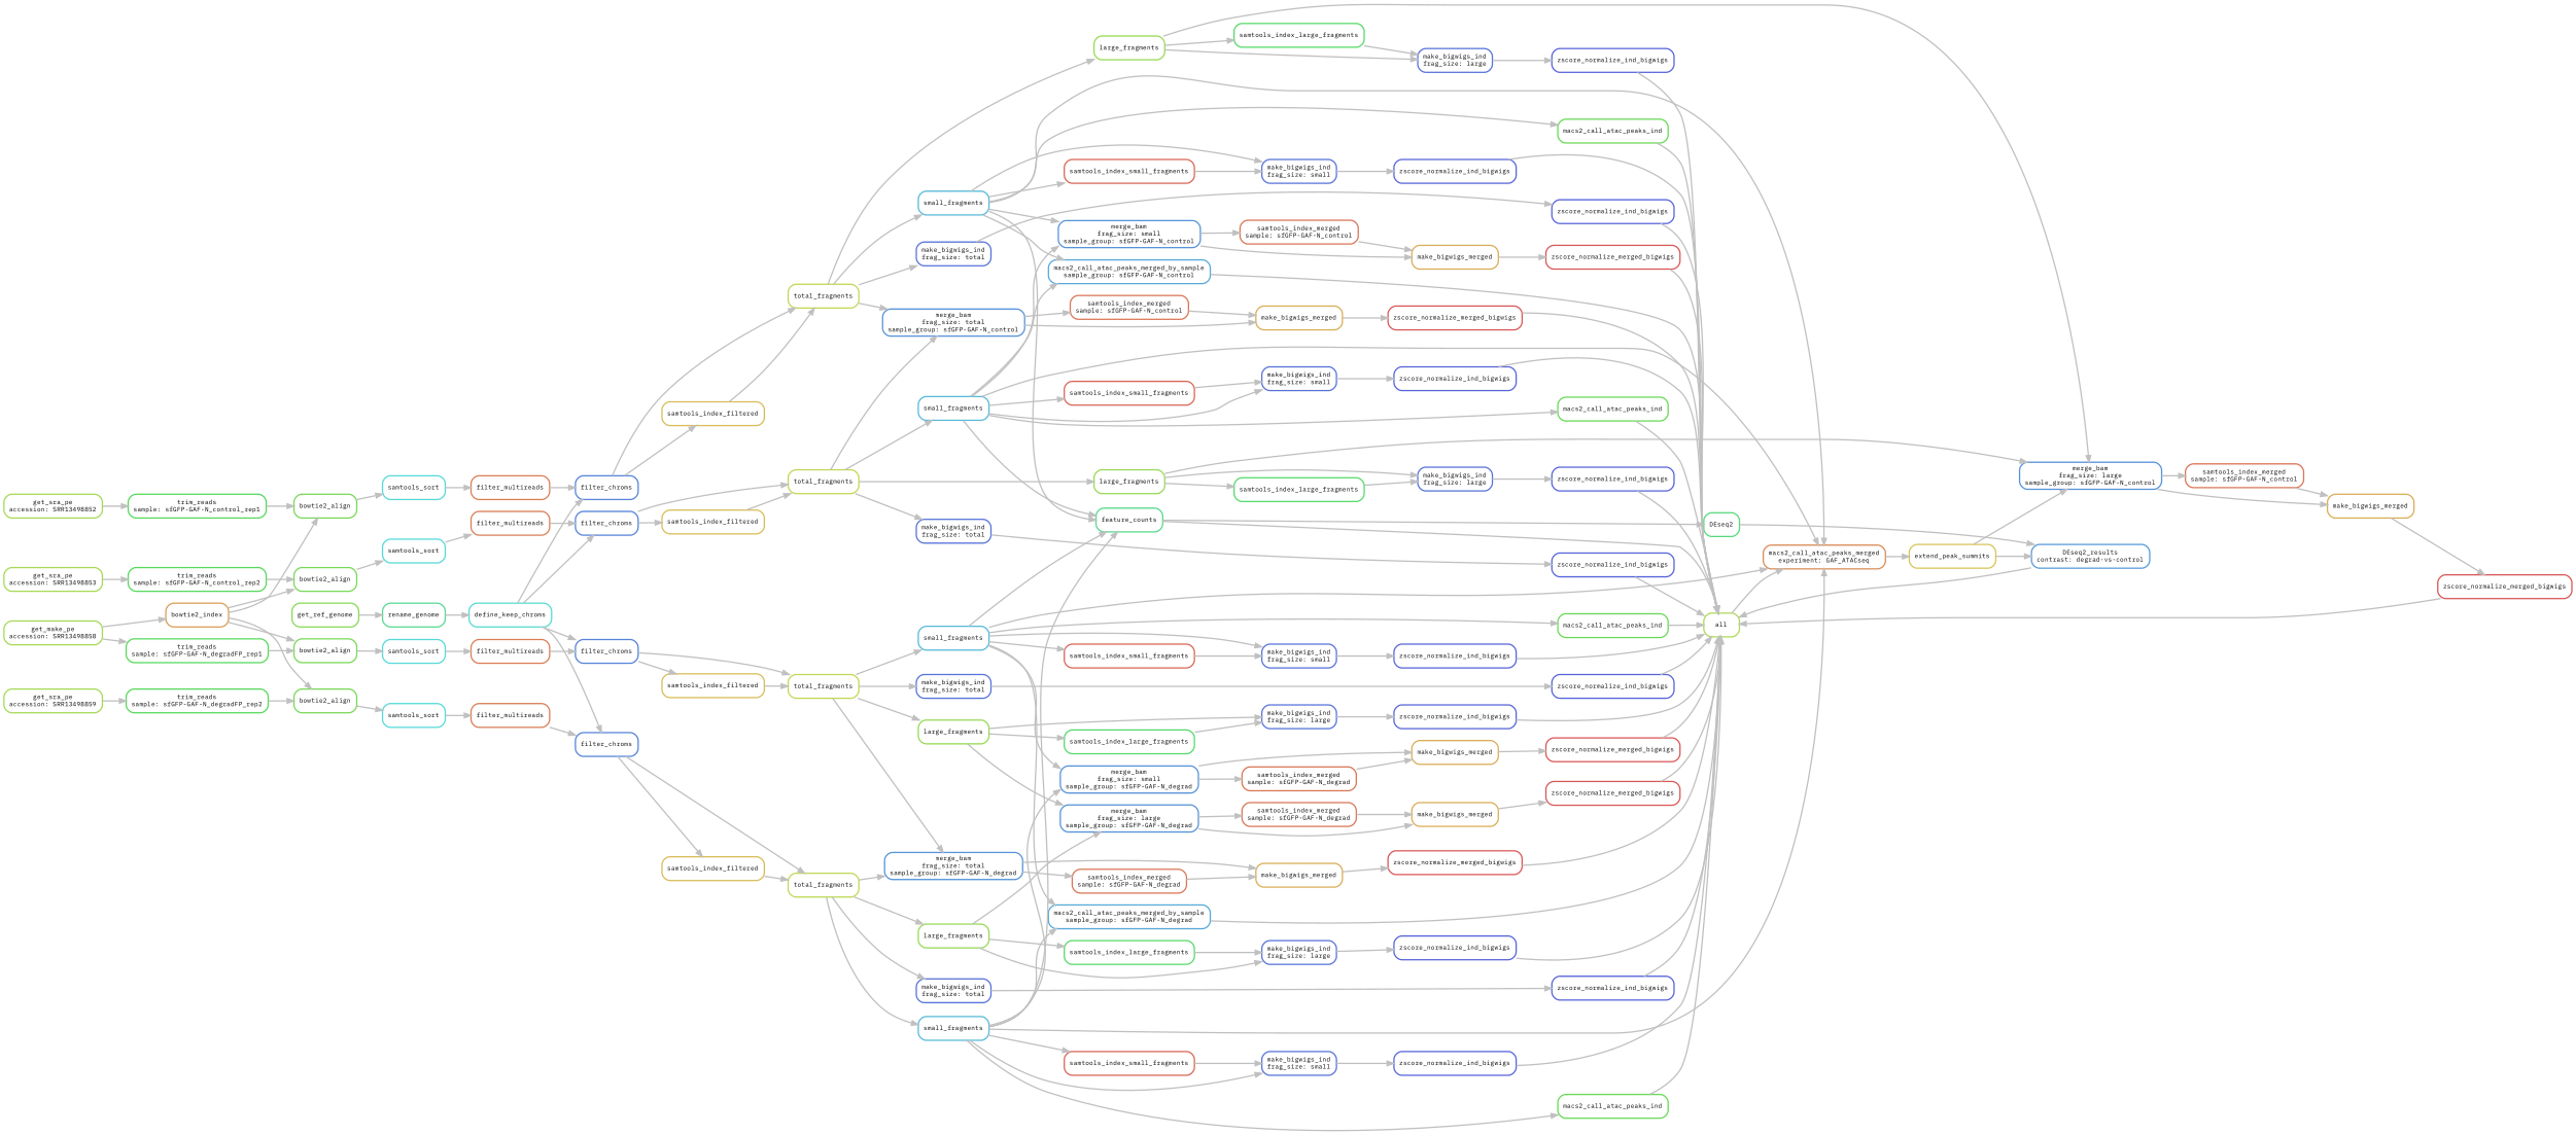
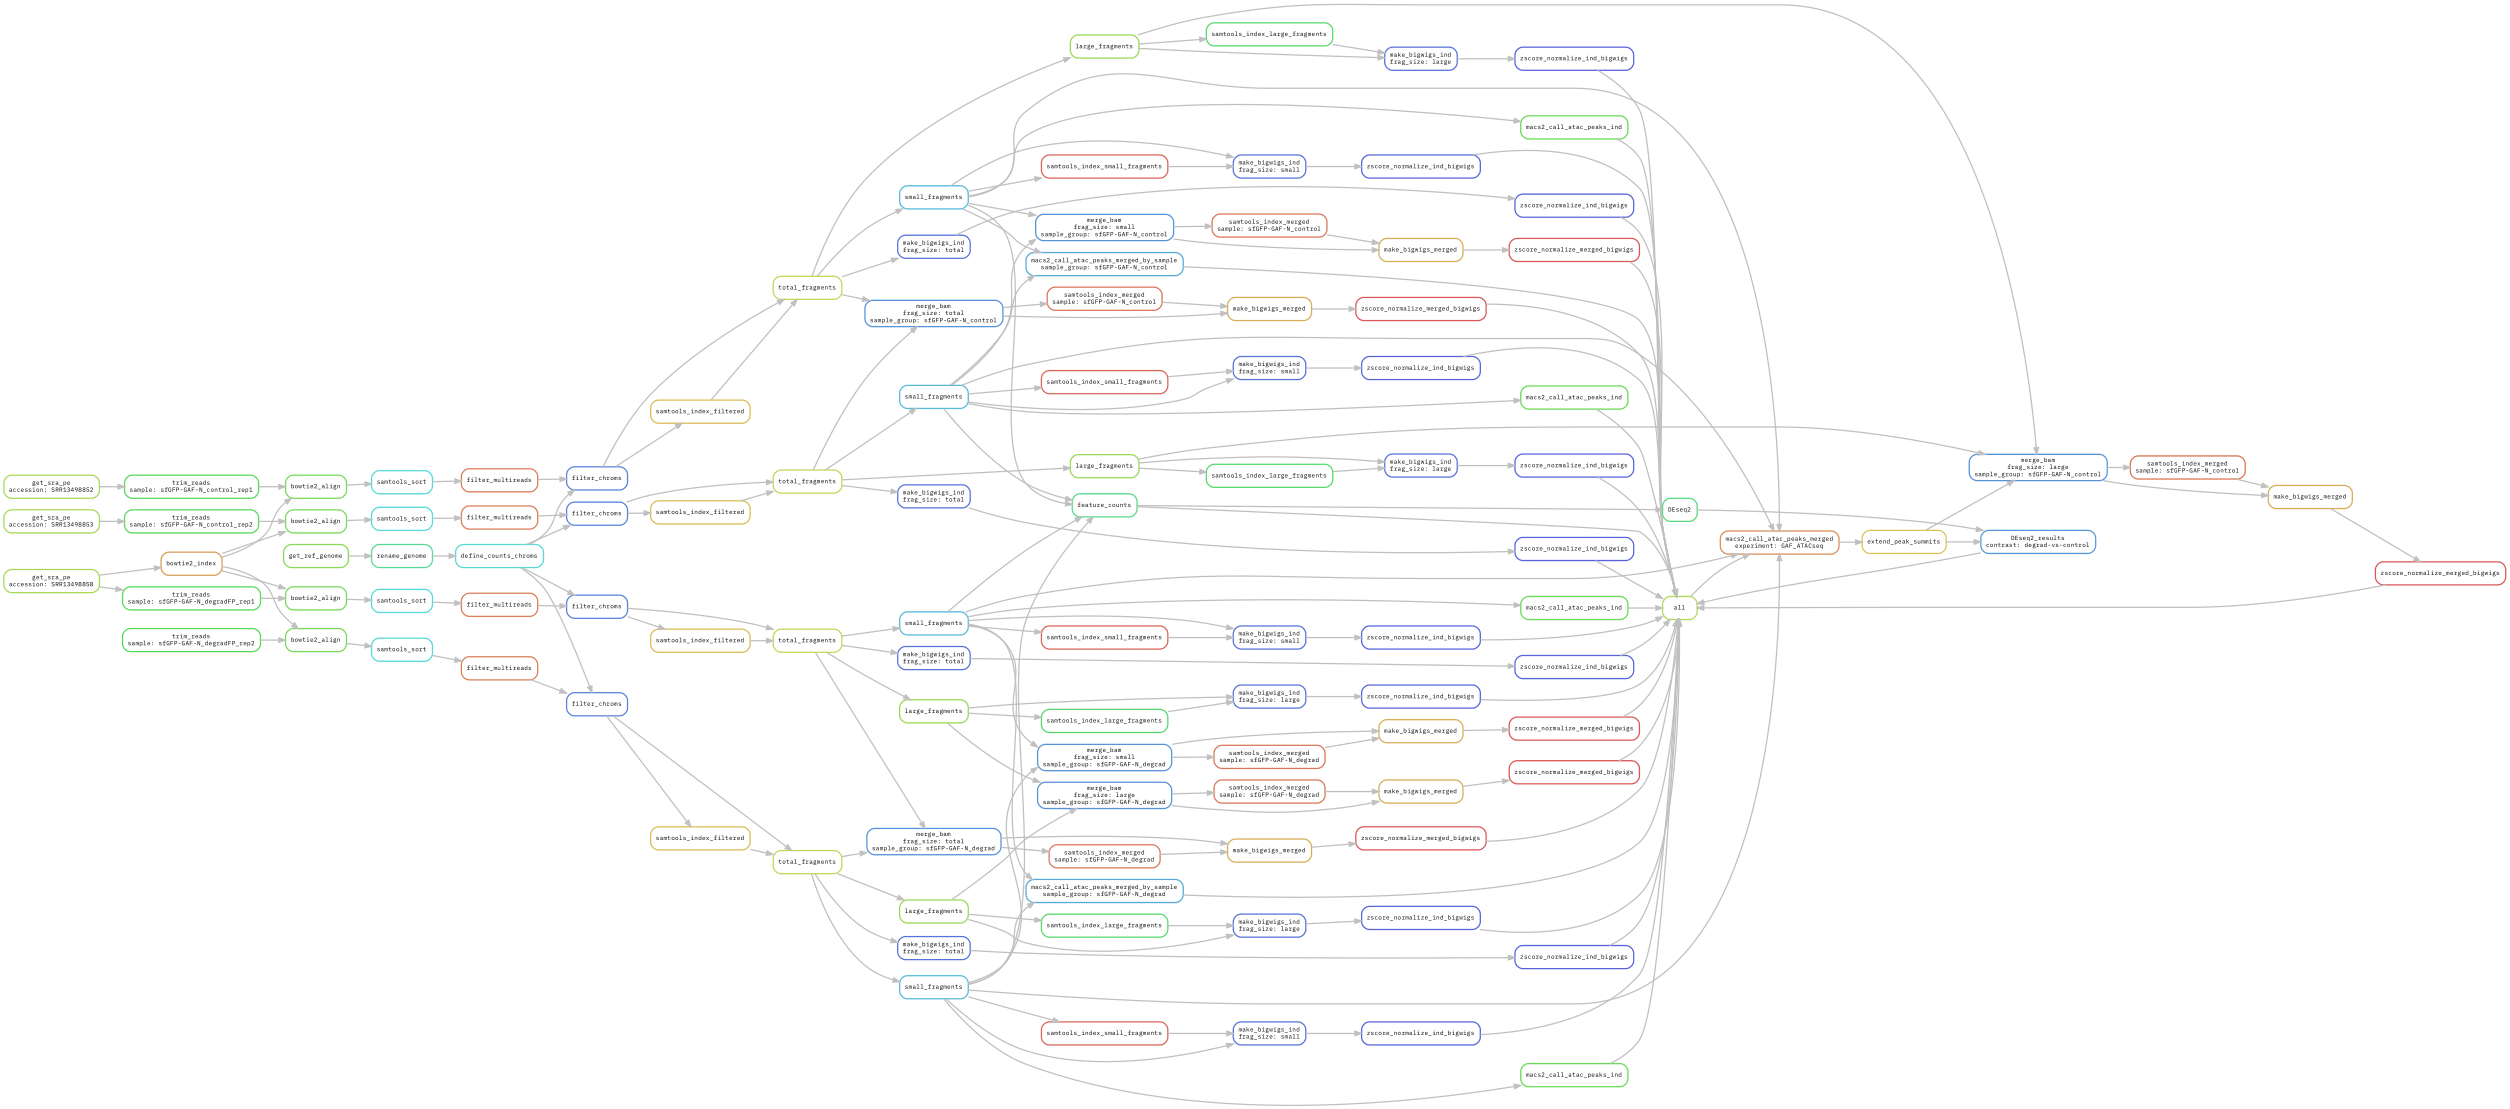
  digraph {
    bgcolor=white
    fontname="IBM Plex Mono"
    rankdir=LR
    node [color="0.65 0.6 0.85" fontname="IBM Plex Mono" fontsize=10 penwidth=2 shape=box style=rounded]
    edge [color=grey fontname="IBM Plex Mono" penwidth=2]
    n1 [color="0.22 0.6 0.85" label=all]
    n2 [color="0.07 0.6 0.85" label="macs2_call_atac_peaks_merged\nexperiment: GAF_ATACseq"]
    n3 [label=zscore_normalize_ind_bigwigs]
    n4 [color="0.63 0.6 0.85" label="make_bigwigs_ind\nfrag_size: small"]
    n5 [color="0.54 0.6 0.85" label=small_fragments]
    n6 [color="0.02 0.6 0.85" label=samtools_index_small_fragments]
    n7 [color="0.59 0.6 0.85" label="merge_bam\nfrag_size: small\nsample_group: sfGFP-GAF-N_control"]
    n8 [color="0.31 0.6 0.85" label=macs2_call_atac_peaks_ind]
    n9 [color="0.56 0.6 0.85" label="macs2_call_atac_peaks_merged_by_sample\nsample_group: sfGFP-GAF-N_control"]
    n10 [color="0.40 0.6 0.85" label=feature_counts]
    n11 [color="0.11 0.6 0.85" label=make_bigwigs_merged]
    n12 [color="0.04 0.6 0.85" label="samtools_index_merged\nsample: sfGFP-GAF-N_control"]
    n13 [color="0.14 0.6 0.85" label=extend_peak_summits]
    n14 [color="0.38 0.6 0.85" label=DEseq2]
    n15 [color="0.20 0.6 0.85" label=total_fragments]
    n16 [color="0.25 0.6 0.85" label=large_fragments]
    n17 [color="0.63 0.6 0.85" label="make_bigwigs_ind\nfrag_size: total"]
    n18 [color="0.59 0.6 0.85" label="merge_bam\nfrag_size: total\nsample_group: sfGFP-GAF-N_control"]
    n19 [color="0.63 0.6 0.85" label="make_bigwigs_ind\nfrag_size: large"]
    n20 [color="0.36 0.6 0.85" label=samtools_index_large_fragments]
    n21 [color="0.59 0.6 0.85" label="merge_bam\nfrag_size: large\nsample_group: sfGFP-GAF-N_control"]
    n22 [label=zscore_normalize_ind_bigwigs]
    n23 [color="0.11 0.6 0.85" label=make_bigwigs_merged]
    n24 [color="0.04 0.6 0.85" label="samtools_index_merged\nsample: sfGFP-GAF-N_control"]
    n25 [color="0.61 0.6 0.85" label=filter_chroms]
    n26 [color="0.13 0.6 0.85" label=samtools_index_filtered]
    n27 [color="0.05 0.6 0.85" label=filter_multireads]
    n28 [color="0.50 0.6 0.85" label=samtools_sort]
    n29 [color="0.29 0.6 0.85" label=bowtie2_align]
    n30 [color="0.34 0.6 0.85" label="trim_reads\nsample: sfGFP-GAF-N_control_rep1"]
    n31 [color="0.23 0.6 0.85" label="get_sra_pe\naccession: SRR13498852"]
    n32 [color="0.09 0.6 0.85" label=bowtie2_index]
    n33 [color="0.29 0.6 0.85" label=bowtie2_align]
    n34 [color="0.29 0.6 0.85" label=bowtie2_align]
    n35 [color="0.29 0.6 0.85" label=bowtie2_align]
    n36 [color="0.50 0.6 0.85" label=samtools_sort]
    n37 [color="0.50 0.6 0.85" label=samtools_sort]
    n38 [color="0.50 0.6 0.85" label=samtools_sort]
    n39 [color="0.41 0.6 0.85" label=rename_genome]
-   n40 [color="0.49 0.6 0.85" label=define_keep_chroms]
+   n40 [color="0.49 0.6 0.85" label=define_counts_chroms]
    n41 [color="0.61 0.6 0.85" label=filter_chroms]
    n42 [color="0.61 0.6 0.85" label=filter_chroms]
    n43 [color="0.61 0.6 0.85" label=filter_chroms]
    n44 [color="0.27 0.6 0.85" label=get_ref_genome]
    n45 [color="0.20 0.6 0.85" label=total_fragments]
    n46 [color="0.13 0.6 0.85" label=samtools_index_filtered]
    n47 [color="0.20 0.6 0.85" label=total_fragments]
    n48 [color="0.13 0.6 0.85" label=samtools_index_filtered]
    n49 [color="0.20 0.6 0.85" label=total_fragments]
    n50 [color="0.13 0.6 0.85" label=samtools_index_filtered]
    n51 [label=zscore_normalize_ind_bigwigs]
    n52 [color="0.11 0.6 0.85" label=make_bigwigs_merged]
    n53 [color="0.04 0.6 0.85" label="samtools_index_merged\nsample: sfGFP-GAF-N_control"]
    n54 [label=zscore_normalize_ind_bigwigs]
    n55 [color="0.63 0.6 0.85" label="make_bigwigs_ind\nfrag_size: small"]
    n56 [color="0.54 0.6 0.85" label=small_fragments]
    n57 [color="0.02 0.6 0.85" label=samtools_index_small_fragments]
    n58 [color="0.31 0.6 0.85" label=macs2_call_atac_peaks_ind]
    n59 [color="0.25 0.6 0.85" label=large_fragments]
    n60 [color="0.63 0.6 0.85" label="make_bigwigs_ind\nfrag_size: total"]
    n61 [color="0.63 0.6 0.85" label="make_bigwigs_ind\nfrag_size: large"]
    n62 [color="0.36 0.6 0.85" label=samtools_index_large_fragments]
    n63 [label=zscore_normalize_ind_bigwigs]
    n64 [color="0.05 0.6 0.85" label=filter_multireads]
    n65 [color="0.34 0.6 0.85" label="trim_reads\nsample: sfGFP-GAF-N_control_rep2"]
    n66 [color="0.23 0.6 0.85" label="get_sra_pe\naccession: SRR13498853"]
    n67 [label=zscore_normalize_ind_bigwigs]
    n68 [label=zscore_normalize_ind_bigwigs]
    n69 [color="0.63 0.6 0.85" label="make_bigwigs_ind\nfrag_size: small"]
    n70 [color="0.54 0.6 0.85" label=small_fragments]
    n71 [color="0.02 0.6 0.85" label=samtools_index_small_fragments]
    n72 [color="0.59 0.6 0.85" label="merge_bam\nfrag_size: small\nsample_group: sfGFP-GAF-N_degrad"]
    n73 [color="0.31 0.6 0.85" label=macs2_call_atac_peaks_ind]
    n74 [color="0.56 0.6 0.85" label="macs2_call_atac_peaks_merged_by_sample\nsample_group: sfGFP-GAF-N_degrad"]
    n75 [color="0.11 0.6 0.85" label=make_bigwigs_merged]
    n76 [color="0.04 0.6 0.85" label="samtools_index_merged\nsample: sfGFP-GAF-N_degrad"]
    n77 [color="0.25 0.6 0.85" label=large_fragments]
    n78 [color="0.63 0.6 0.85" label="make_bigwigs_ind\nfrag_size: total"]
    n79 [color="0.59 0.6 0.85" label="merge_bam\nfrag_size: total\nsample_group: sfGFP-GAF-N_degrad"]
    n80 [color="0.63 0.6 0.85" label="make_bigwigs_ind\nfrag_size: large"]
    n81 [color="0.36 0.6 0.85" label=samtools_index_large_fragments]
    n82 [color="0.59 0.6 0.85" label="merge_bam\nfrag_size: large\nsample_group: sfGFP-GAF-N_degrad"]
    n83 [label=zscore_normalize_ind_bigwigs]
    n84 [color="0.11 0.6 0.85" label=make_bigwigs_merged]
    n85 [color="0.04 0.6 0.85" label="samtools_index_merged\nsample: sfGFP-GAF-N_degrad"]
    n86 [color="0.05 0.6 0.85" label=filter_multireads]
    n87 [color="0.34 0.6 0.85" label="trim_reads\nsample: sfGFP-GAF-N_degradFP_rep1"]
-   n88 [color="0.23 0.6 0.85" label="get_make_pe\naccession: SRR13498858"]
+   n88 [color="0.23 0.6 0.85" label="get_sra_pe\naccession: SRR13498858"]
    n89 [label=zscore_normalize_ind_bigwigs]
    n90 [color="0.11 0.6 0.85" label=make_bigwigs_merged]
    n91 [color="0.04 0.6 0.85" label="samtools_index_merged\nsample: sfGFP-GAF-N_degrad"]
    n92 [label=zscore_normalize_ind_bigwigs]
    n93 [color="0.63 0.6 0.85" label="make_bigwigs_ind\nfrag_size: small"]
    n94 [color="0.54 0.6 0.85" label=small_fragments]
    n95 [color="0.02 0.6 0.85" label=samtools_index_small_fragments]
    n96 [color="0.31 0.6 0.85" label=macs2_call_atac_peaks_ind]
    n97 [color="0.25 0.6 0.85" label=large_fragments]
    n98 [color="0.63 0.6 0.85" label="make_bigwigs_ind\nfrag_size: total"]
    n99 [color="0.63 0.6 0.85" label="make_bigwigs_ind\nfrag_size: large"]
    n100 [color="0.36 0.6 0.85" label=samtools_index_large_fragments]
    n101 [label=zscore_normalize_ind_bigwigs]
    n102 [color="0.05 0.6 0.85" label=filter_multireads]
    n103 [color="0.34 0.6 0.85" label="trim_reads\nsample: sfGFP-GAF-N_degradFP_rep2"]
-   n104 [color="0.23 0.6 0.85" label="get_sra_pe\naccession: SRR13498859"]
    n105 [label=zscore_normalize_ind_bigwigs]
    n106 [color="0.00 0.6 0.85" label=zscore_normalize_merged_bigwigs]
    n107 [color="0.00 0.6 0.85" label=zscore_normalize_merged_bigwigs]
    n108 [color="0.00 0.6 0.85" label=zscore_normalize_merged_bigwigs]
    n109 [color="0.00 0.6 0.85" label=zscore_normalize_merged_bigwigs]
    n110 [color="0.00 0.6 0.85" label=zscore_normalize_merged_bigwigs]
    n111 [color="0.00 0.6 0.85" label=zscore_normalize_merged_bigwigs]
    n112 [color="0.58 0.6 0.85" label="DEseq2_results\ncontrast: degrad-vs-control"]
    n1 -> n2
    n2 -> n13
    n3 -> n1
    n4 -> n3
    n5 -> n2
    n5 -> n4
    n5 -> n6
    n5 -> n7
    n5 -> n8
    n5 -> n9
    n5 -> n10
    n6 -> n4
    n7 -> n11
    n7 -> n12
    n8 -> n1
    n9 -> n1
    n10 -> n1
    n10 -> n14
    n11 -> n106
    n12 -> n11
    n13 -> n21
    n13 -> n112
    n14 -> n112
    n15 -> n5
    n15 -> n16
    n15 -> n17
    n15 -> n18
    n16 -> n19
    n16 -> n20
    n16 -> n21
    n17 -> n22
    n18 -> n23
    n18 -> n24
    n19 -> n51
    n20 -> n19
    n21 -> n52
    n21 -> n53
    n22 -> n1
    n23 -> n108
    n24 -> n23
    n25 -> n15
    n25 -> n26
    n26 -> n15
    n27 -> n25
    n28 -> n27
    n29 -> n28
    n30 -> n29
    n31 -> n30
    n32 -> n29
    n32 -> n33
    n32 -> n34
    n32 -> n35
    n33 -> n36
    n34 -> n37
    n35 -> n38
    n36 -> n64
    n37 -> n86
    n38 -> n102
    n39 -> n40
    n40 -> n25
    n40 -> n41
    n40 -> n42
    n40 -> n43
    n41 -> n45
    n41 -> n46
    n42 -> n47
    n42 -> n48
    n43 -> n49
    n43 -> n50
    n44 -> n39
    n45 -> n18
    n45 -> n56
    n45 -> n59
    n45 -> n60
    n46 -> n45
    n47 -> n70
    n47 -> n77
    n47 -> n78
    n47 -> n79
    n48 -> n47
    n49 -> n79
    n49 -> n94
    n49 -> n97
    n49 -> n98
    n50 -> n49
    n51 -> n1
    n52 -> n107
    n53 -> n52
    n54 -> n1
    n55 -> n54
    n56 -> n2
    n56 -> n7
    n56 -> n9
    n56 -> n10
    n56 -> n55
    n56 -> n57
    n56 -> n58
    n57 -> n55
    n58 -> n1
    n59 -> n21
    n59 -> n61
    n59 -> n62
    n60 -> n63
    n61 -> n67
    n62 -> n61
    n63 -> n1
    n64 -> n41
    n65 -> n33
    n66 -> n65
    n67 -> n1
    n68 -> n1
    n69 -> n68
    n70 -> n2
    n70 -> n10
    n70 -> n69
    n70 -> n71
    n70 -> n72
    n70 -> n73
    n70 -> n74
    n71 -> n69
    n72 -> n75
    n72 -> n76
    n73 -> n1
    n74 -> n1
    n75 -> n109
    n76 -> n75
    n77 -> n80
    n77 -> n81
    n77 -> n82
    n78 -> n83
    n79 -> n84
    n79 -> n85
    n80 -> n89
    n81 -> n80
    n82 -> n90
    n82 -> n91
    n83 -> n1
    n84 -> n111
    n85 -> n84
    n86 -> n42
    n87 -> n34
    n88 -> n32
    n88 -> n87
    n89 -> n1
    n90 -> n110
    n91 -> n90
    n92 -> n1
    n93 -> n92
    n94 -> n2
    n94 -> n10
    n94 -> n72
    n94 -> n74
    n94 -> n93
    n94 -> n95
    n94 -> n96
    n95 -> n93
    n96 -> n1
    n97 -> n82
    n97 -> n99
    n97 -> n100
    n98 -> n101
    n99 -> n105
    n100 -> n99
    n101 -> n1
    n102 -> n43
    n103 -> n35
-   n104 -> n103
    n105 -> n1
    n106 -> n1
    n107 -> n1
    n108 -> n1
    n109 -> n1
    n110 -> n1
    n111 -> n1
    n112 -> n1
  }
